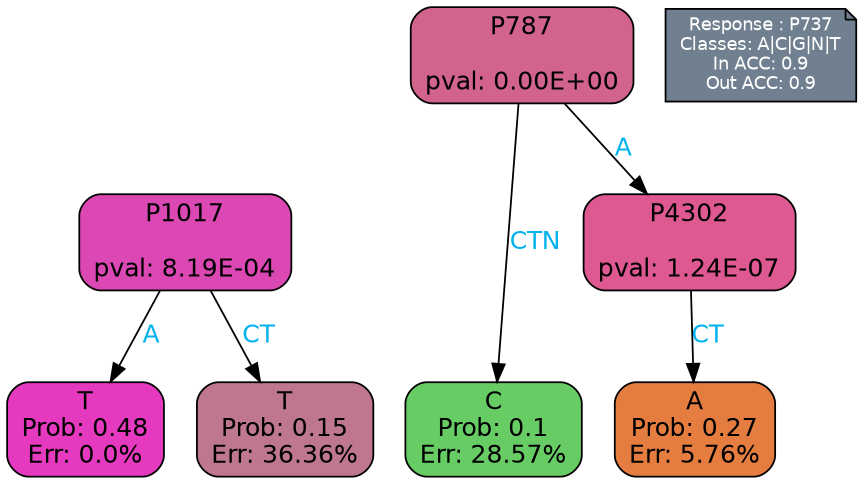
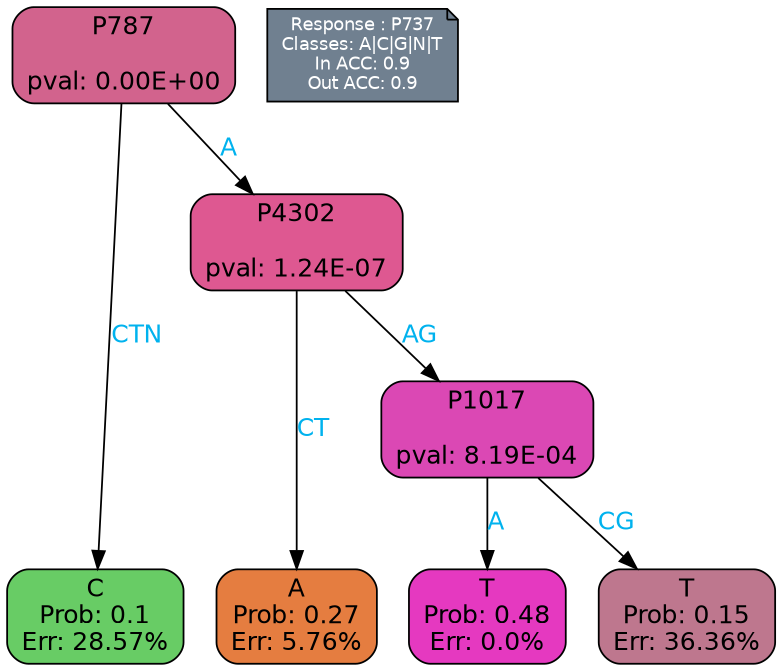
  digraph {
    ranksep=equally
    splines=polylines
    node [color=black fontname=helvetica shape=box style="filled, rounded"]
    edge [fontcolor=deepskyblue2 fontname=helvetica]
    n1 [fillcolor="#e539c0" label="T\nProb: 0.48\nErr: 0.0%"]
    n2 [fillcolor="#be778e" label="T\nProb: 0.15\nErr: 36.36%"]
    n3 [fillcolor="#e57d40" label="A\nProb: 0.27\nErr: 5.76%"]
    n4 [fillcolor="#68cc65" label="C\nProb: 0.1\nErr: 28.57%"]
    n5 [align=left fillcolor=slategray fontcolor=white fontsize=10 label="Response : P737\nClasses: A|C|G|N|T\nIn ACC: 0.9\nOut ACC: 0.9\n" shape=note style=filled]
    n6 [fillcolor="#d2638d" label="P787\n\npval: 0.00E+00"]
    n7 [fillcolor="#de5891" label="P4302\n\npval: 1.24E-07"]
    n8 [fillcolor="#db48b4" label="P1017\n\npval: 8.19E-04"]
    subgraph sub_1 {
      rank=same
      n1
      n2
      n3
      n4
    }
    subgraph sub_2 {
      rank=same
      n5
      n6
    }
    n6 -> n4 [label=CTN]
    n6 -> n7 [label=A]
    n7 -> n3 [label=CT]
+   n7 -> n8 [label=AG]
    n8 -> n1 [label=A]
-   n8 -> n2 [label=CT]
+   n8 -> n2 [label=CG]
  }
